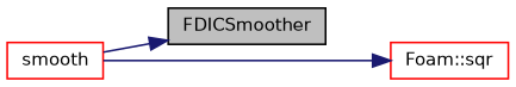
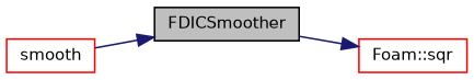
  digraph {
    rankdir=LR
    node [color=red fontname=Helvetica fontsize=10 shape=record]
    edge [color=midnightblue fontname=Helvetica fontsize=10 labelfontname=Helvetica labelfontsize=10 style=solid]
    n1 [color=black fillcolor=grey75 fontcolor=black height=0.2 label=FDICSmoother style=filled width=0.4]
    n2 [height=0.2 label="Foam::sqr" width=0.4]
    n3 [height=0.2 label=smooth width=0.4]
-   n3 -> n2
+   n1 -> n2
    n3 -> n1
  }
